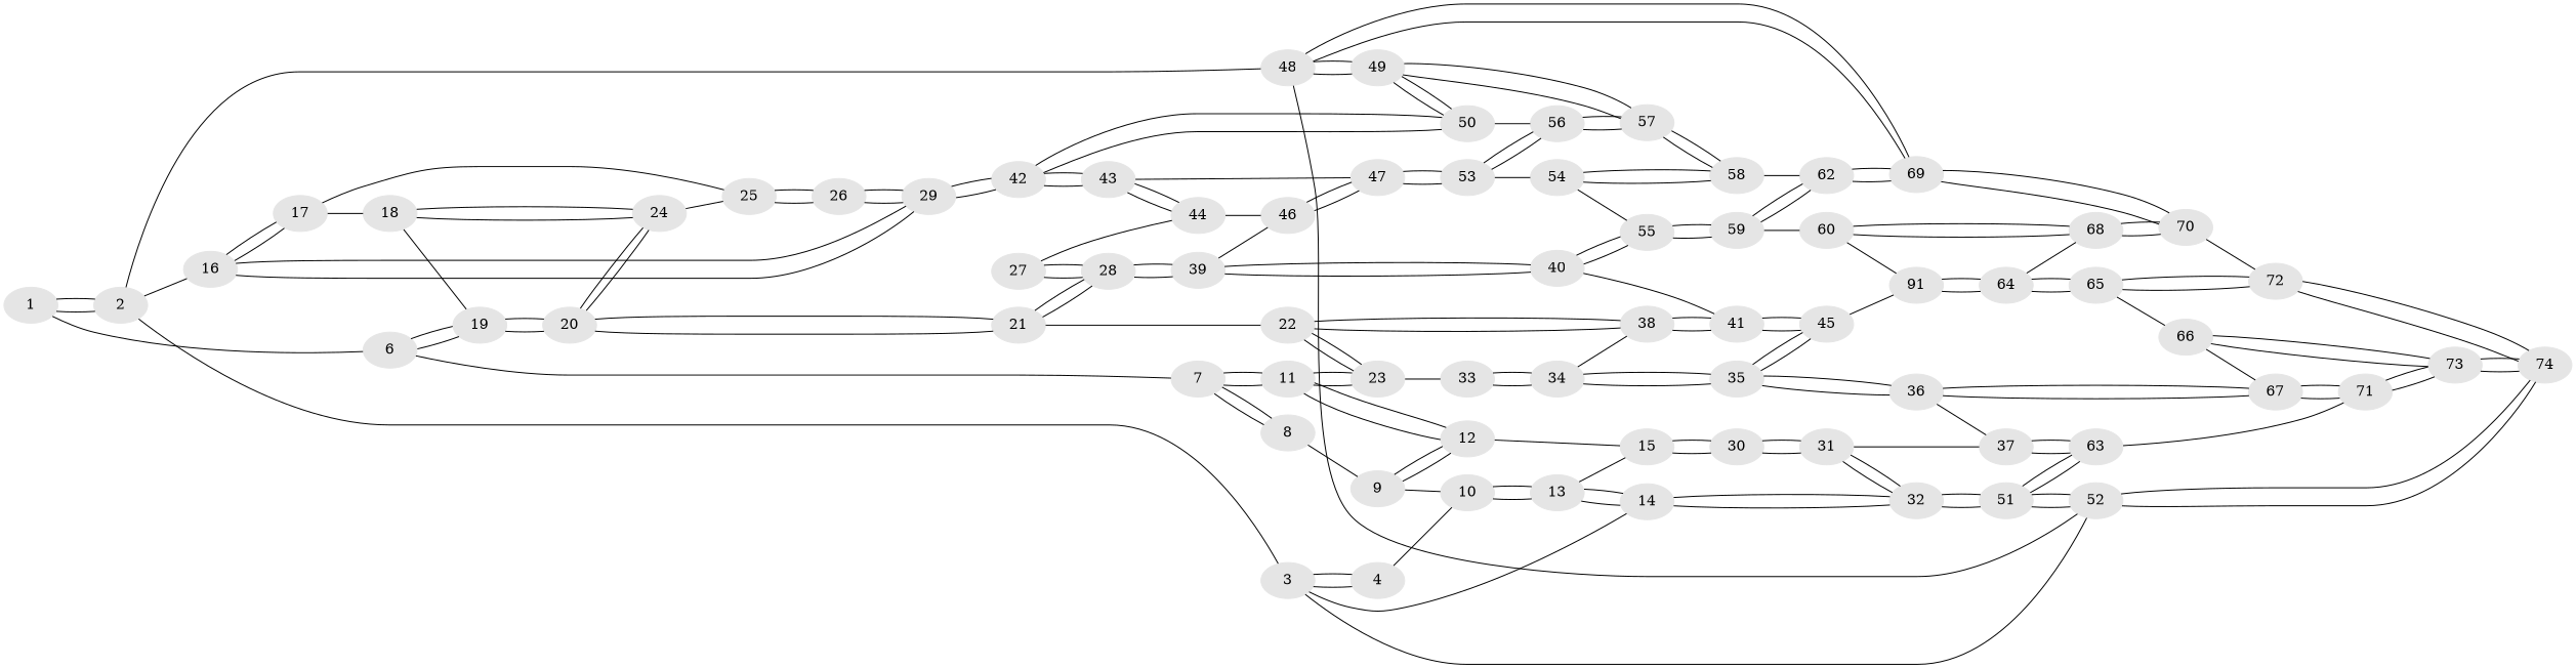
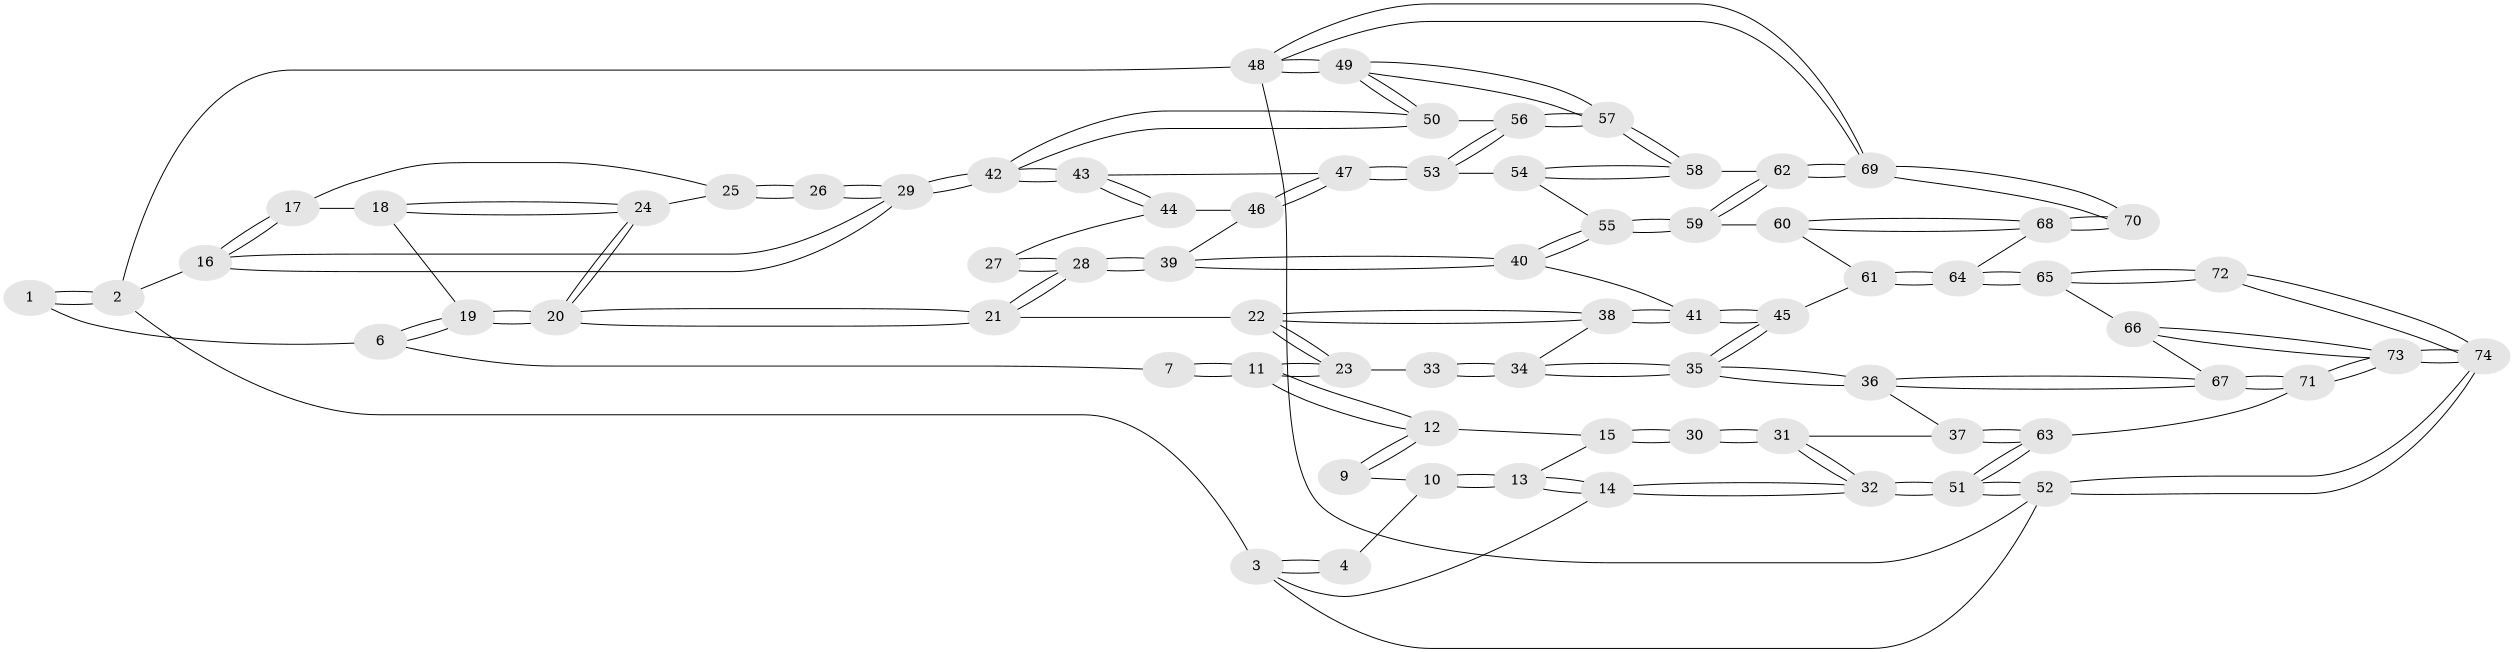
  graph {
    rankdir=LR
    node [color=gray90 style=filled]
    1
    2
    6
    3
    16
    48
    7
    19
    4
    14
    52
    17
    29
    49
    69
    10
    32
    74
    13
-   8
    9
    11
    20
    12
    23
    15
    33
    30
    51
    31
    18
    25
    42
    24
    26
    21
    22
    28
    38
    39
    41
    34
    27
    44
    46
    40
    43
    50
    37
    63
    35
    36
    45
    67
-   61 [label=91]
+   61
    71
    55
    47
    59
    56
    53
    64
    54
    57
    70
    58
    62
    60
    68
    65
    73
    66
    72
    1 -- 2
    1 -- 2
    1 -- 6
    2 -- 3
    2 -- 16
    2 -- 48
    6 -- 7
    6 -- 19
    6 -- 19
    3 -- 4
    3 -- 4
    3 -- 14
    3 -- 52
    16 -- 17
    16 -- 17
    16 -- 29
    16 -- 29
    48 -- 52
    48 -- 49
    48 -- 49
    48 -- 69
    48 -- 69
-   7 -- 8
-   7 -- 8
    7 -- 11
    7 -- 11
    19 -- 20
    19 -- 20
    4 -- 10
    14 -- 32
    14 -- 32
    52 -- 74
    52 -- 74
    17 -- 18
    17 -- 25
    29 -- 42
    29 -- 42
    49 -- 50
    49 -- 50
    49 -- 57
    49 -- 57
    69 -- 70
    69 -- 70
    10 -- 13
    10 -- 13
    32 -- 51
    32 -- 51
    13 -- 14
    13 -- 14
    13 -- 15
-   8 -- 9
    9 -- 10
    9 -- 12
    9 -- 12
    11 -- 12
    11 -- 12
    11 -- 23
    11 -- 23
    20 -- 24
    20 -- 24
    20 -- 21
    20 -- 21
    12 -- 15
    23 -- 33
    15 -- 30
    15 -- 30
    33 -- 34
    33 -- 34
    30 -- 31
    30 -- 31
    51 -- 52
    51 -- 52
    51 -- 63
    51 -- 63
    31 -- 32
    31 -- 32
    31 -- 37
    18 -- 19
    18 -- 24
    18 -- 24
    25 -- 26
    25 -- 26
    42 -- 43
    42 -- 43
    42 -- 50
    42 -- 50
    24 -- 25
    26 -- 29
    26 -- 29
    21 -- 22
    21 -- 28
    21 -- 28
    22 -- 23
    22 -- 23
    22 -- 38
    22 -- 38
    28 -- 39
    28 -- 39
    38 -- 41
    38 -- 41
    39 -- 46
    39 -- 40
    39 -- 40
    41 -- 45
    41 -- 45
    34 -- 38
    34 -- 35
    34 -- 35
    27 -- 28
    27 -- 28
    27 -- 44
    44 -- 46
    46 -- 47
    46 -- 47
    40 -- 41
    40 -- 55
    40 -- 55
    43 -- 44
    43 -- 44
    43 -- 47
    50 -- 56
    37 -- 63
    37 -- 63
    63 -- 71
    35 -- 36
    35 -- 36
    35 -- 45
    35 -- 45
    36 -- 37
    36 -- 67
    36 -- 67
    45 -- 61
    67 -- 71
    67 -- 71
    61 -- 64
    61 -- 64
    71 -- 73
    71 -- 73
    55 -- 59
    55 -- 59
    47 -- 53
    47 -- 53
    59 -- 62
    59 -- 62
    59 -- 60
    56 -- 57
    56 -- 57
    53 -- 56
    53 -- 56
    53 -- 54
    64 -- 68
    64 -- 65
    64 -- 65
    54 -- 55
    54 -- 58
    54 -- 58
    57 -- 58
    57 -- 58
-   70 -- 72
    58 -- 62
    62 -- 69
    62 -- 69
    60 -- 61
    60 -- 68
    60 -- 68
    68 -- 70
    68 -- 70
    65 -- 66
    65 -- 72
    65 -- 72
    73 -- 74
    73 -- 74
    66 -- 67
    66 -- 73
    66 -- 73
    72 -- 74
    72 -- 74
  }
